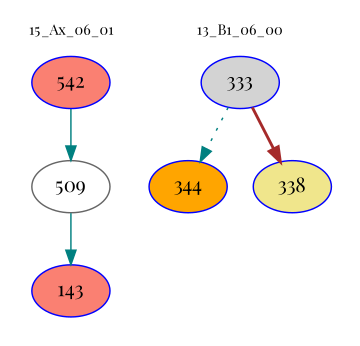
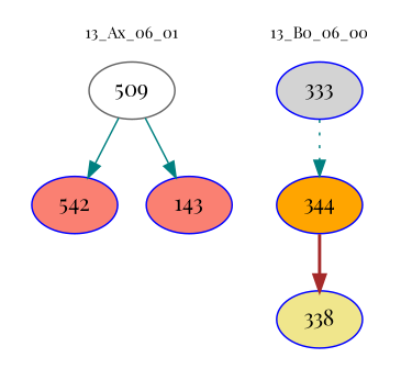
  digraph {
    fontname="Playfair Display"
    node [color=blue fillcolor=salmon fontname="Playfair Display" style=filled]
    edge [color=teal fontname="Playfair Display" style=solid]
    n1 [color=gray40 fillcolor=white label=509]
    n2 [label=542]
    n3 [label=143]
    n4 [fillcolor=lightgrey label=333]
    n5 [fillcolor=orange label=344]
    n6 [fillcolor=khaki label=338]
    subgraph cluster_1 {
      color=white
      fontsize=10
-     label="15_Ax_06_01"
+     label="13_Ax_06_01"
      n1
      n2
      n3
    }
    subgraph cluster_2 {
      color=white
      fontsize=10
-     label="13_B1_06_00"
+     label="13_B0_06_00"
      n4
      n5
      n6
    }
-   n2 -> n1
+   n1 -> n2
    n1 -> n3
    n4 -> n5 [style=dotted]
-   n4 -> n6 [color=brown style=bold]
+   n5 -> n6 [color=brown style=bold]
  }
